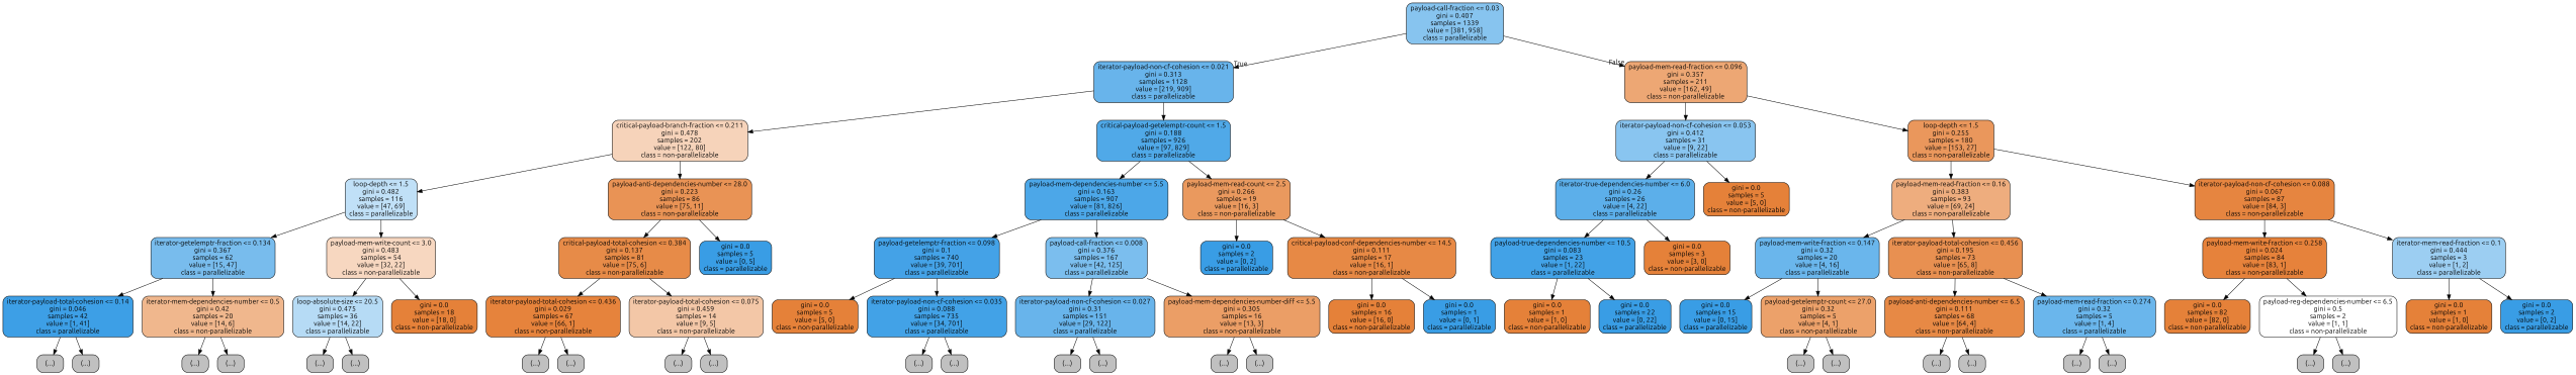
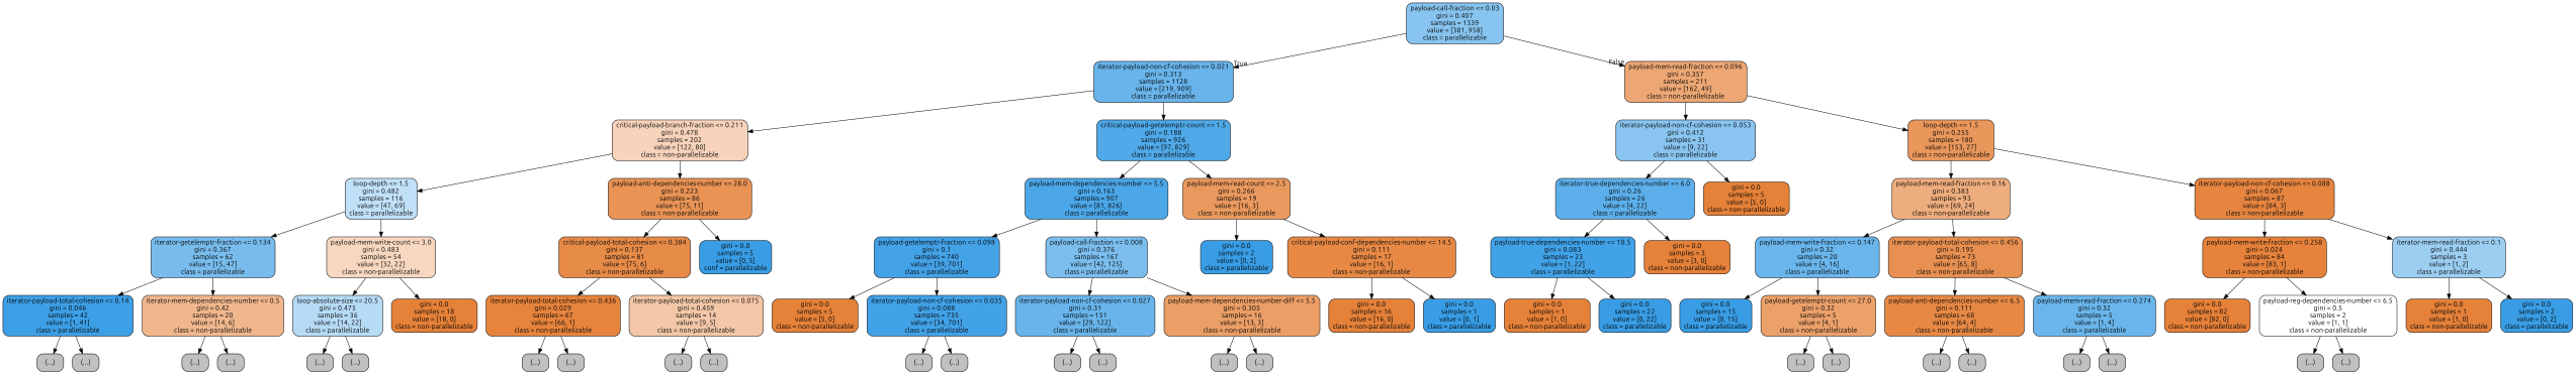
  digraph {
    fontname=Ubuntu
    node [color=black fillcolor="#C0C0C0" fontname=Ubuntu shape=box style="filled, rounded"]
    edge [fontname=Ubuntu]
    n1 [fillcolor="#399de59a" label="payload-call-fraction <= 0.03\ngini = 0.407\nsamples = 1339\nvalue = [381, 958]\nclass = parallelizable"]
    n2 [fillcolor="#399de5c2" label="iterator-payload-non-cf-cohesion <= 0.021\ngini = 0.313\nsamples = 1128\nvalue = [219, 909]\nclass = parallelizable"]
    n3 [fillcolor="#e58139b2" label="payload-mem-read-fraction <= 0.096\ngini = 0.357\nsamples = 211\nvalue = [162, 49]\nclass = non-parallelizable"]
    n4 [fillcolor="#e5813958" label="critical-payload-branch-fraction <= 0.211\ngini = 0.478\nsamples = 202\nvalue = [122, 80]\nclass = non-parallelizable"]
    n5 [fillcolor="#399de5e1" label="critical-payload-getelemptr-count <= 1.5\ngini = 0.188\nsamples = 926\nvalue = [97, 829]\nclass = parallelizable"]
    n6 [fillcolor="#399de551" label="loop-depth <= 1.5\ngini = 0.482\nsamples = 116\nvalue = [47, 69]\nclass = parallelizable"]
    n7 [fillcolor="#e58139da" label="payload-anti-dependencies-number <= 28.0\ngini = 0.223\nsamples = 86\nvalue = [75, 11]\nclass = non-parallelizable"]
    n8 [fillcolor="#399de5ae" label="iterator-getelemptr-fraction <= 0.134\ngini = 0.367\nsamples = 62\nvalue = [15, 47]\nclass = parallelizable"]
    n9 [fillcolor="#e5813950" label="payload-mem-write-count <= 3.0\ngini = 0.483\nsamples = 54\nvalue = [32, 22]\nclass = non-parallelizable"]
    n10 [fillcolor="#399de5f9" label="iterator-payload-total-cohesion <= 0.14\ngini = 0.046\nsamples = 42\nvalue = [1, 41]\nclass = parallelizable"]
    n11 [fillcolor="#e5813992" label="iterator-mem-dependencies-number <= 0.5\ngini = 0.42\nsamples = 20\nvalue = [14, 6]\nclass = non-parallelizable"]
    n12 [label="(...)"]
    n13 [label="(...)"]
    n14 [label="(...)"]
    n15 [label="(...)"]
    n16 [fillcolor="#399de55d" label="loop-absolute-size <= 20.5\ngini = 0.475\nsamples = 36\nvalue = [14, 22]\nclass = parallelizable"]
    n17 [fillcolor="#e58139ff" label="gini = 0.0\nsamples = 18\nvalue = [18, 0]\nclass = non-parallelizable"]
    n18 [label="(...)"]
    n19 [label="(...)"]
    n20 [fillcolor="#e58139eb" label="critical-payload-total-cohesion <= 0.384\ngini = 0.137\nsamples = 81\nvalue = [75, 6]\nclass = non-parallelizable"]
-   n21 [fillcolor="#399de5ff" label="gini = 0.0\nsamples = 5\nvalue = [0, 5]\nclass = parallelizable"]
+   n21 [fillcolor="#399de5ff" label="gini = 0.0\nsamples = 5\nvalue = [0, 5]\nconf = parallelizable"]
    n22 [fillcolor="#e58139fb" label="iterator-payload-total-cohesion <= 0.436\ngini = 0.029\nsamples = 67\nvalue = [66, 1]\nclass = non-parallelizable"]
    n23 [fillcolor="#e5813971" label="iterator-payload-total-cohesion <= 0.075\ngini = 0.459\nsamples = 14\nvalue = [9, 5]\nclass = non-parallelizable"]
    n24 [label="(...)"]
    n25 [label="(...)"]
    n26 [label="(...)"]
    n27 [label="(...)"]
    n28 [fillcolor="#399de5e6" label="payload-mem-dependencies-number <= 5.5\ngini = 0.163\nsamples = 907\nvalue = [81, 826]\nclass = parallelizable"]
    n29 [fillcolor="#e58139cf" label="payload-mem-read-count <= 2.5\ngini = 0.266\nsamples = 19\nvalue = [16, 3]\nclass = non-parallelizable"]
    n30 [fillcolor="#399de5f1" label="payload-getelemptr-fraction <= 0.098\ngini = 0.1\nsamples = 740\nvalue = [39, 701]\nclass = parallelizable"]
    n31 [fillcolor="#399de5a9" label="payload-call-fraction <= 0.008\ngini = 0.376\nsamples = 167\nvalue = [42, 125]\nclass = parallelizable"]
    n32 [fillcolor="#e58139ff" label="gini = 0.0\nsamples = 5\nvalue = [5, 0]\nclass = non-parallelizable"]
    n33 [fillcolor="#399de5f3" label="iterator-payload-non-cf-cohesion <= 0.035\ngini = 0.088\nsamples = 735\nvalue = [34, 701]\nclass = parallelizable"]
    n34 [label="(...)"]
    n35 [label="(...)"]
    n36 [fillcolor="#399de5c2" label="iterator-payload-non-cf-cohesion <= 0.027\ngini = 0.31\nsamples = 151\nvalue = [29, 122]\nclass = parallelizable"]
    n37 [fillcolor="#e58139c4" label="payload-mem-dependencies-number-diff <= 5.5\ngini = 0.305\nsamples = 16\nvalue = [13, 3]\nclass = non-parallelizable"]
    n38 [label="(...)"]
    n39 [label="(...)"]
    n40 [label="(...)"]
    n41 [label="(...)"]
    n42 [fillcolor="#399de5ff" label="gini = 0.0\nsamples = 2\nvalue = [0, 2]\nclass = parallelizable"]
    n43 [fillcolor="#e58139ef" label="critical-payload-conf-dependencies-number <= 14.5\ngini = 0.111\nsamples = 17\nvalue = [16, 1]\nclass = non-parallelizable"]
    n44 [fillcolor="#e58139ff" label="gini = 0.0\nsamples = 16\nvalue = [16, 0]\nclass = non-parallelizable"]
    n45 [fillcolor="#399de5ff" label="gini = 0.0\nsamples = 1\nvalue = [0, 1]\nclass = parallelizable"]
    n46 [fillcolor="#399de597" label="iterator-payload-non-cf-cohesion <= 0.053\ngini = 0.412\nsamples = 31\nvalue = [9, 22]\nclass = parallelizable"]
    n47 [fillcolor="#e58139d2" label="loop-depth <= 1.5\ngini = 0.255\nsamples = 180\nvalue = [153, 27]\nclass = non-parallelizable"]
    n48 [fillcolor="#399de5d1" label="iterator-true-dependencies-number <= 6.0\ngini = 0.26\nsamples = 26\nvalue = [4, 22]\nclass = parallelizable"]
    n49 [fillcolor="#e58139ff" label="gini = 0.0\nsamples = 5\nvalue = [5, 0]\nclass = non-parallelizable"]
    n50 [fillcolor="#399de5f3" label="payload-true-dependencies-number <= 10.5\ngini = 0.083\nsamples = 23\nvalue = [1, 22]\nclass = parallelizable"]
    n51 [fillcolor="#e58139ff" label="gini = 0.0\nsamples = 3\nvalue = [3, 0]\nclass = non-parallelizable"]
    n52 [fillcolor="#e58139ff" label="gini = 0.0\nsamples = 1\nvalue = [1, 0]\nclass = non-parallelizable"]
    n53 [fillcolor="#399de5ff" label="gini = 0.0\nsamples = 22\nvalue = [0, 22]\nclass = parallelizable"]
    n54 [fillcolor="#e58139a6" label="payload-mem-read-fraction <= 0.16\ngini = 0.383\nsamples = 93\nvalue = [69, 24]\nclass = non-parallelizable"]
    n55 [fillcolor="#e58139f6" label="iterator-payload-non-cf-cohesion <= 0.088\ngini = 0.067\nsamples = 87\nvalue = [84, 3]\nclass = non-parallelizable"]
    n56 [fillcolor="#399de5bf" label="payload-mem-write-fraction <= 0.147\ngini = 0.32\nsamples = 20\nvalue = [4, 16]\nclass = parallelizable"]
    n57 [fillcolor="#e58139e0" label="iterator-payload-total-cohesion <= 0.456\ngini = 0.195\nsamples = 73\nvalue = [65, 8]\nclass = non-parallelizable"]
    n58 [fillcolor="#399de5ff" label="gini = 0.0\nsamples = 15\nvalue = [0, 15]\nclass = parallelizable"]
    n59 [fillcolor="#e58139bf" label="payload-getelemptr-count <= 27.0\ngini = 0.32\nsamples = 5\nvalue = [4, 1]\nclass = non-parallelizable"]
    n60 [label="(...)"]
    n61 [label="(...)"]
    n62 [fillcolor="#e58139ef" label="payload-anti-dependencies-number <= 6.5\ngini = 0.111\nsamples = 68\nvalue = [64, 4]\nclass = non-parallelizable"]
    n63 [fillcolor="#399de5bf" label="payload-mem-read-fraction <= 0.274\ngini = 0.32\nsamples = 5\nvalue = [1, 4]\nclass = parallelizable"]
    n64 [label="(...)"]
    n65 [label="(...)"]
    n66 [label="(...)"]
    n67 [label="(...)"]
    n68 [fillcolor="#e58139fc" label="payload-mem-write-fraction <= 0.258\ngini = 0.024\nsamples = 84\nvalue = [83, 1]\nclass = non-parallelizable"]
    n69 [fillcolor="#399de57f" label="iterator-mem-read-fraction <= 0.1\ngini = 0.444\nsamples = 3\nvalue = [1, 2]\nclass = parallelizable"]
    n70 [fillcolor="#e58139ff" label="gini = 0.0\nsamples = 82\nvalue = [82, 0]\nclass = non-parallelizable"]
    n71 [fillcolor="#e5813900" label="payload-reg-dependencies-number <= 6.5\ngini = 0.5\nsamples = 2\nvalue = [1, 1]\nclass = non-parallelizable"]
    n72 [label="(...)"]
    n73 [label="(...)"]
    n74 [fillcolor="#e58139ff" label="gini = 0.0\nsamples = 1\nvalue = [1, 0]\nclass = non-parallelizable"]
    n75 [fillcolor="#399de5ff" label="gini = 0.0\nsamples = 2\nvalue = [0, 2]\nclass = parallelizable"]
    n1 -> n2 [headlabel=True labelangle=45 labeldistance=2.5]
    n1 -> n3 [headlabel=False labelangle=-45 labeldistance=2.5]
    n2 -> n4
    n2 -> n5
    n3 -> n46
    n3 -> n47
    n4 -> n6
    n4 -> n7
    n5 -> n28
    n5 -> n29
    n6 -> n8
    n6 -> n9
    n7 -> n20
    n7 -> n21
    n8 -> n10
    n8 -> n11
    n9 -> n16
    n9 -> n17
    n10 -> n12
    n10 -> n13
    n11 -> n14
    n11 -> n15
    n16 -> n18
    n16 -> n19
    n20 -> n22
    n20 -> n23
    n22 -> n24
    n22 -> n25
    n23 -> n26
    n23 -> n27
    n28 -> n30
    n28 -> n31
    n29 -> n42
    n29 -> n43
    n30 -> n32
    n30 -> n33
    n31 -> n36
    n31 -> n37
    n33 -> n34
    n33 -> n35
    n36 -> n38
    n36 -> n39
    n37 -> n40
    n37 -> n41
    n43 -> n44
    n43 -> n45
    n46 -> n48
    n46 -> n49
    n47 -> n54
    n47 -> n55
    n48 -> n50
    n48 -> n51
    n50 -> n52
    n50 -> n53
    n54 -> n56
    n54 -> n57
    n55 -> n68
    n55 -> n69
    n56 -> n58
    n56 -> n59
    n57 -> n62
    n57 -> n63
    n59 -> n60
    n59 -> n61
    n62 -> n64
    n62 -> n65
    n63 -> n66
    n63 -> n67
    n68 -> n70
    n68 -> n71
    n69 -> n74
    n69 -> n75
    n71 -> n72
    n71 -> n73
  }
